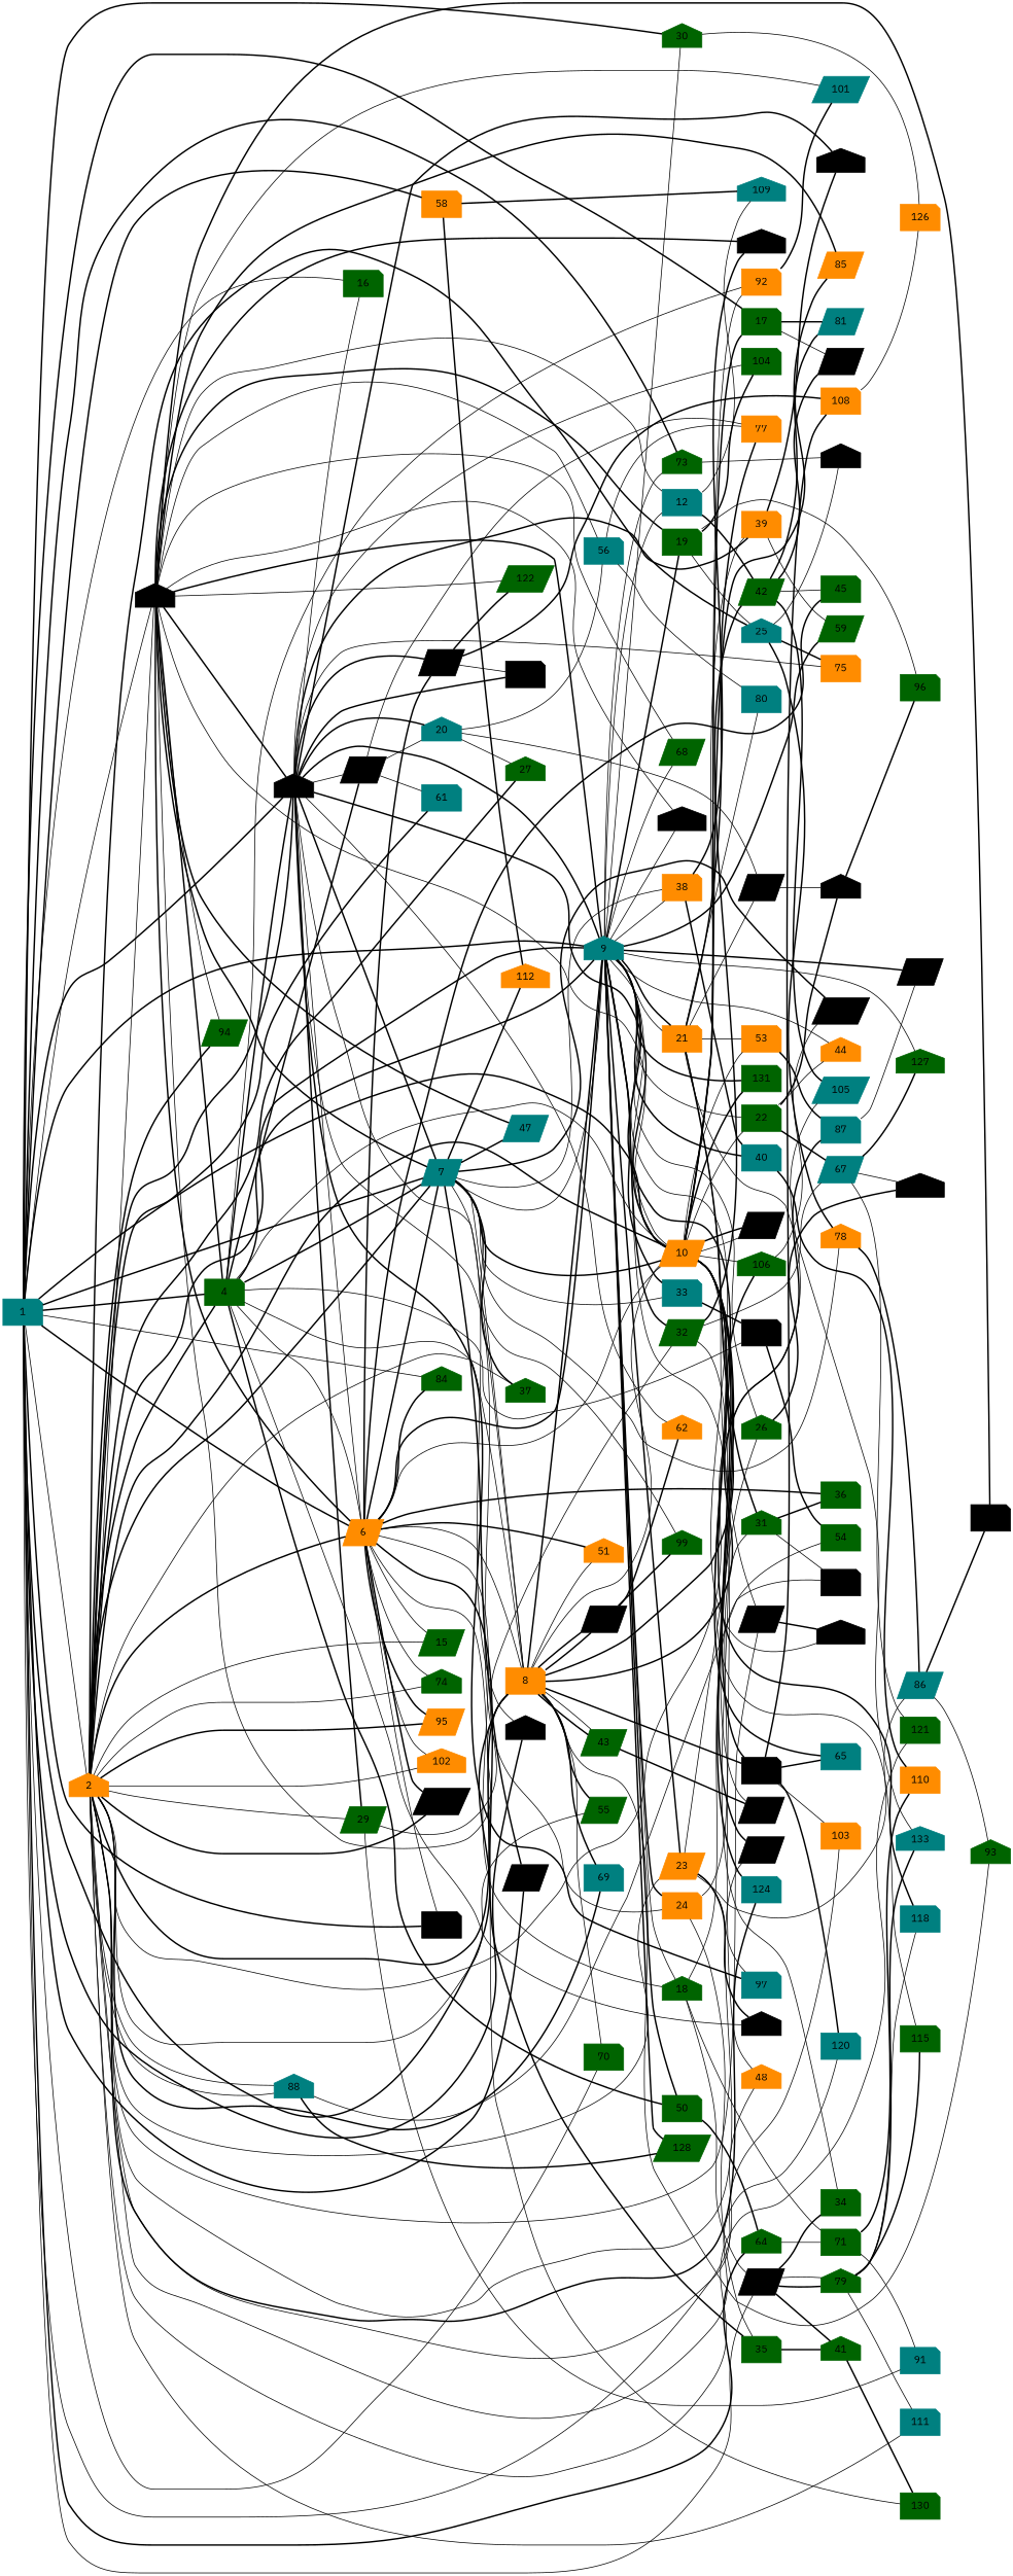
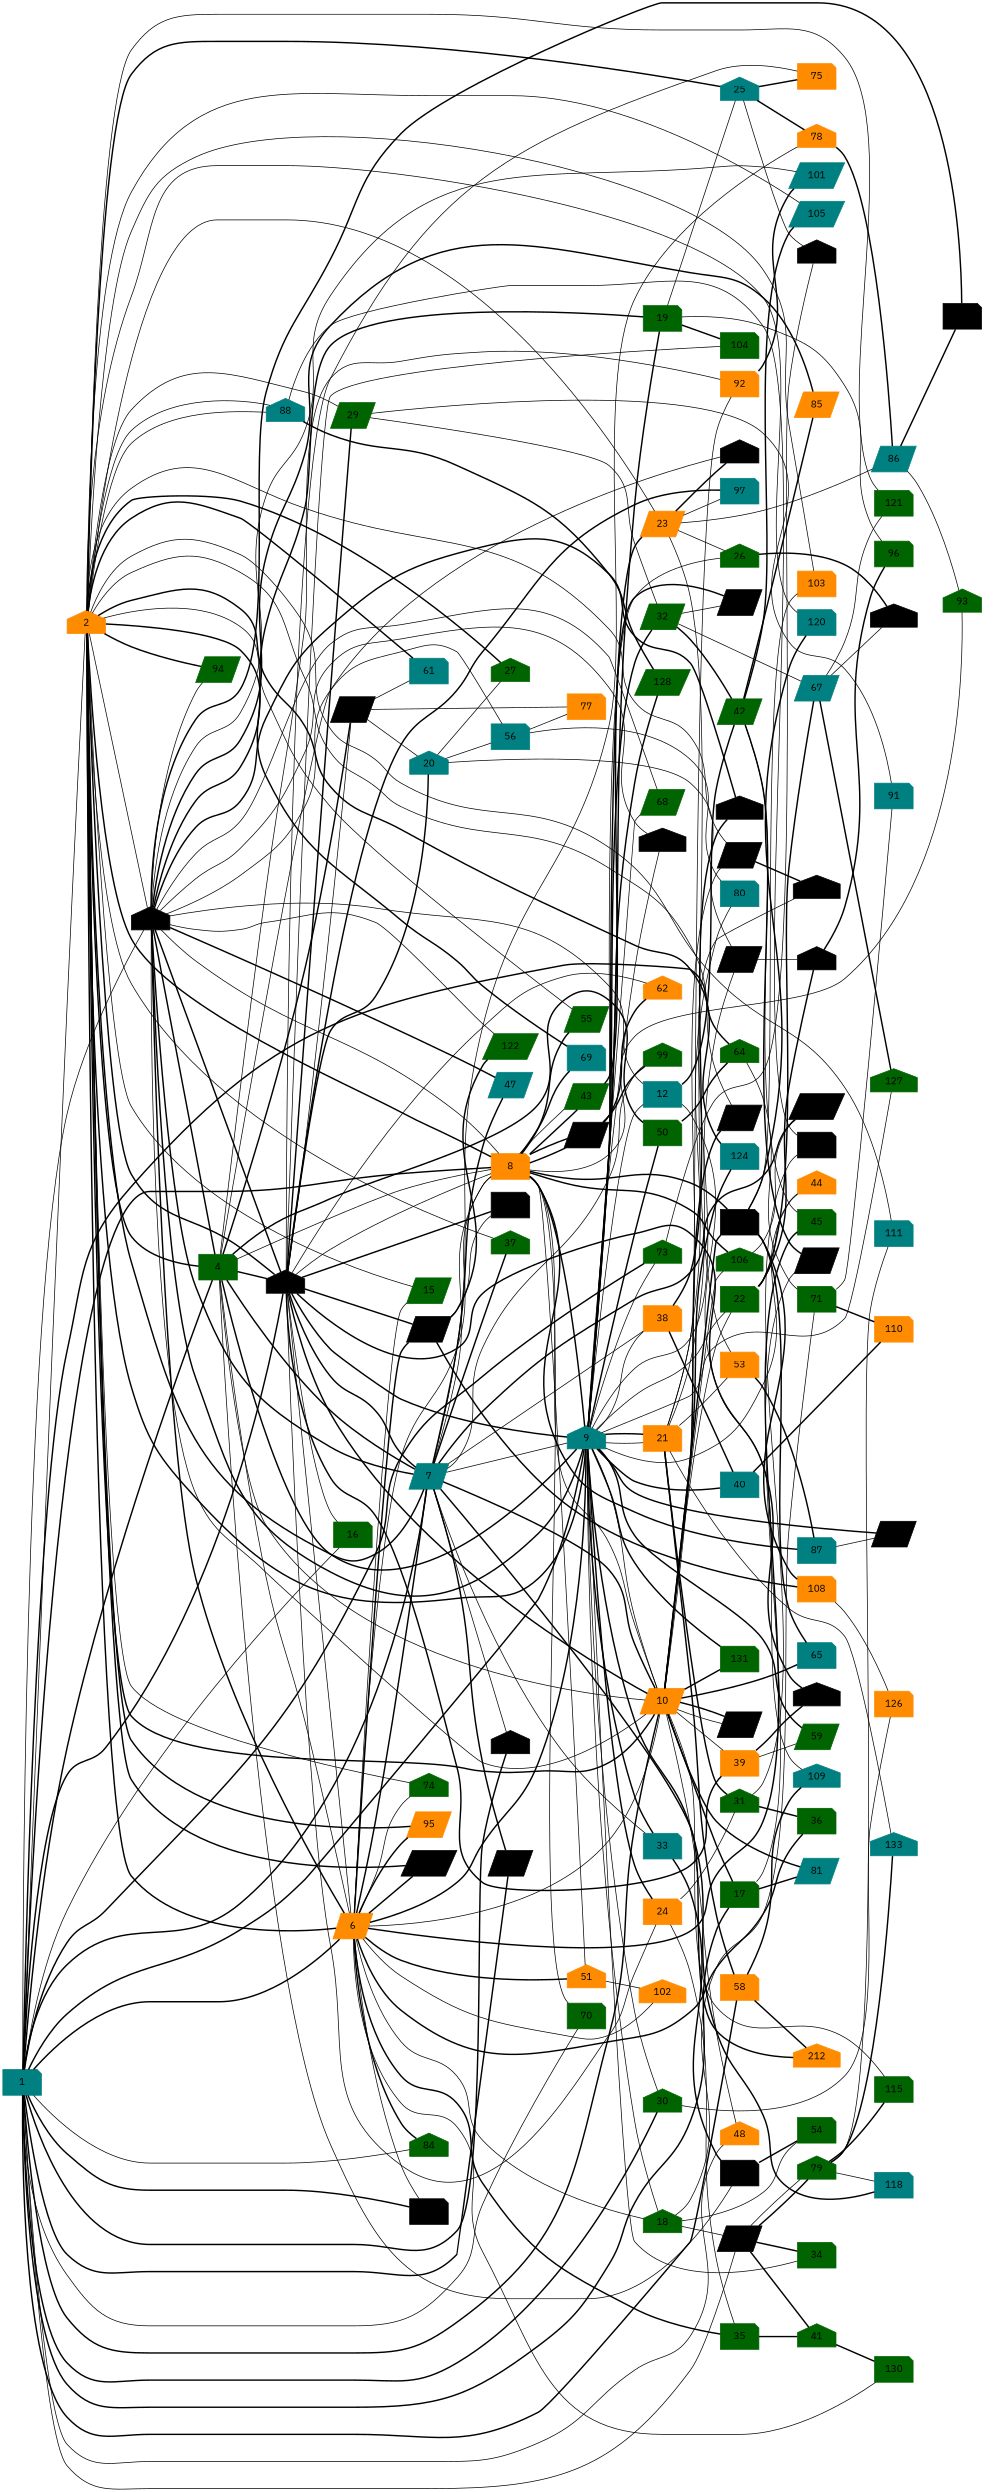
  graph {
    fontname="IBM Plex Sans"
    rankdir=LR
    node [color=darkgreen fontname="IBM Plex Sans" shape=note style=filled]
    edge [fontname="IBM Plex Sans" style=bold]
    1 [color=teal]
    2 [color=darkorange shape=house]
    3 [color=black shape=house]
    4
    5 [color=black shape=house]
    6 [color=darkorange shape=parallelogram]
    7 [color=teal shape=parallelogram]
    8 [color=darkorange]
    9 [color=teal shape=house]
    10 [color=darkorange shape=parallelogram]
    11 [color=black shape=house]
    16
    17
    28 [color=black shape=parallelogram]
    30 [shape=house]
    48 [color=darkorange shape=house]
    58 [color=darkorange]
    60 [color=black shape=parallelogram]
    64 [shape=house]
    70
    73 [shape=house]
    84 [shape=house]
    100 [color=black]
    15 [shape=parallelogram]
    23 [color=darkorange shape=parallelogram]
    25 [color=teal shape=house]
    27 [shape=house]
    29 [shape=parallelogram]
    37 [shape=house]
    55 [shape=parallelogram]
    61 [color=teal]
    69 [color=teal]
    74 [shape=house]
    76 [color=black shape=parallelogram]
    88 [color=teal shape=house]
    94 [shape=parallelogram]
    95 [color=darkorange shape=parallelogram]
    98 [color=black shape=parallelogram]
    102 [color=darkorange shape=house]
    103 [color=darkorange]
    105 [color=teal shape=parallelogram]
    111 [color=teal]
    113 [color=black shape=parallelogram]
    120 [color=teal]
    121
    124 [color=teal]
    12 [color=teal]
    19
    47 [color=teal shape=parallelogram]
    56 [color=teal]
    68 [shape=parallelogram]
    85 [color=darkorange shape=parallelogram]
    101 [color=teal shape=parallelogram]
    114 [color=black shape=house]
    117 [color=black shape=house]
    119 [color=black]
    122 [shape=parallelogram]
    14 [color=black shape=parallelogram]
    49 [color=black]
    50
    57 [color=black shape=house]
    92 [color=darkorange]
    13 [color=black shape=parallelogram]
    20 [color=teal shape=house]
    24 [color=darkorange]
    39 [color=darkorange]
    62 [color=darkorange shape=house]
    75 [color=darkorange]
    97 [color=teal]
    104
    116 [color=black]
    129 [color=black shape=house]
    18 [shape=house]
    35
    36
    45
    51 [color=darkorange shape=house]
    130
    33 [color=teal]
    38 [color=darkorange]
    78 [color=darkorange shape=house]
    99 [shape=house]
-   112 [color=darkorange shape=house]
+   112 [color=darkorange shape=house label=212]
    125 [color=black shape=parallelogram]
    43 [shape=parallelogram]
    46 [color=black shape=parallelogram]
    52 [color=black]
    87 [color=teal]
    93 [shape=house]
    106 [shape=house]
    21 [color=darkorange]
    22
    26 [shape=house]
    32 [shape=parallelogram]
    34
    40 [color=teal]
    44 [color=darkorange shape=house]
    59 [shape=parallelogram]
    90 [color=black shape=parallelogram]
    118 [color=teal]
    127 [shape=house]
    128 [shape=parallelogram]
    131
    132 [color=black shape=house]
    65 [color=teal]
    66 [color=black shape=parallelogram]
    81 [color=teal shape=parallelogram]
    115
    82 [color=black shape=parallelogram]
    41 [shape=house]
    79 [shape=house]
    126 [color=darkorange]
    109 [color=teal shape=house]
    71
    83 [color=black shape=house]
    53 [color=darkorange]
    86 [color=teal shape=parallelogram]
    91 [color=teal]
    123 [color=black]
    42 [shape=parallelogram]
    96
    77 [color=darkorange]
    80 [color=teal]
    54
    108 [color=darkorange]
    63 [color=black shape=parallelogram]
    31 [shape=house]
    89 [color=black shape=parallelogram]
    133 [color=teal shape=house]
    67 [color=teal shape=parallelogram]
    72 [color=black shape=house]
    107 [color=black shape=house]
    110 [color=darkorange]
    1 -- 2 [style=solid]
    1 -- 3 [style=solid]
    1 -- 4
    1 -- 5
    1 -- 6
    1 -- 7
    1 -- 8
    1 -- 9
    1 -- 10
    1 -- 11
    1 -- 16 [style=solid]
    1 -- 17
    1 -- 28 [style=solid]
    1 -- 30
    1 -- 48 [style=solid]
    1 -- 58
    1 -- 60
    1 -- 64
    1 -- 70 [style=solid]
    1 -- 73
    1 -- 84 [style=solid]
    1 -- 100
    2 -- 3 [style=solid]
    2 -- 4
    2 -- 5
    2 -- 6
    2 -- 7
    2 -- 8
    2 -- 9
    2 -- 10
    2 -- 15 [style=solid]
    2 -- 23 [style=solid]
    2 -- 25
    2 -- 27
    2 -- 29 [style=solid]
    2 -- 37 [style=solid]
    2 -- 55 [style=solid]
    2 -- 61
    2 -- 69
    2 -- 74 [style=solid]
    2 -- 76 [style=solid]
    2 -- 88 [style=solid]
    2 -- 88 [style=solid]
    2 -- 94
    2 -- 95
    2 -- 98 [style=solid]
-   2 -- 102 [style=solid]
+   51 -- 102 [style=solid]
    2 -- 103 [style=solid]
    2 -- 105 [style=solid]
    2 -- 111 [style=solid]
    2 -- 113
    2 -- 120 [style=solid]
    2 -- 121 [style=solid]
    2 -- 124
    3 -- 4
    3 -- 5
    3 -- 6
    3 -- 7
    3 -- 8 [style=solid]
    3 -- 9
    3 -- 10 [style=solid]
    3 -- 94 [style=solid]
    3 -- 12 [style=solid]
    3 -- 19
    3 -- 47
    3 -- 56 [style=solid]
    3 -- 68 [style=solid]
    3 -- 85
    3 -- 101 [style=solid]
    3 -- 114 [style=solid]
    3 -- 117
    3 -- 119
    3 -- 122 [style=solid]
    4 -- 5
    4 -- 6 [style=solid]
    4 -- 7
    4 -- 8 [style=solid]
    4 -- 9
    4 -- 10 [style=solid]
    4 -- 14
    4 -- 49 [style=solid]
    4 -- 50
    4 -- 57 [style=solid]
    4 -- 92 [style=solid]
    5 -- 6 [style=solid]
    5 -- 7
    5 -- 8 [style=solid]
    5 -- 9
    5 -- 10
    5 -- 16 [style=solid]
    5 -- 29
    5 -- 14 [style=solid]
    5 -- 13
    5 -- 20
    5 -- 24 [style=solid]
    5 -- 39
    5 -- 62 [style=solid]
    5 -- 75 [style=solid]
    5 -- 97
    5 -- 104 [style=solid]
    5 -- 116
    5 -- 129
    6 -- 7
    6 -- 8 [style=solid]
    6 -- 9
    6 -- 10 [style=solid]
    6 -- 84
    6 -- 100 [style=solid]
    6 -- 15 [style=solid]
    6 -- 74 [style=solid]
    6 -- 95
    6 -- 102 [style=solid]
    6 -- 113
    6 -- 13
    6 -- 18 [style=solid]
    6 -- 35
    6 -- 36
    6 -- 45
    6 -- 51
    6 -- 130 [style=solid]
    7 -- 8 [style=solid]
    7 -- 9 [style=solid]
    7 -- 10
    7 -- 11 [style=solid]
    7 -- 60
    7 -- 37
    7 -- 47
    7 -- 33 [style=solid]
    7 -- 38 [style=solid]
    7 -- 78 [style=solid]
    7 -- 99 [style=solid]
    7 -- 112
    7 -- 125
    8 -- 9
    8 -- 10 [style=solid]
    8 -- 70 [style=solid]
    8 -- 55
    8 -- 69
    8 -- 51 [style=solid]
    8 -- 43
    8 -- 43 [style=solid]
    8 -- 46
    8 -- 46
    8 -- 52
    8 -- 87
    8 -- 93 [style=solid]
    8 -- 106
    9 -- 10 [style=solid]
    9 -- 30 [style=solid]
    9 -- 73 [style=solid]
    9 -- 23
    9 -- 12 [style=solid]
    9 -- 19
    9 -- 68 [style=solid]
    9 -- 114 [style=solid]
    9 -- 50
    9 -- 24
    9 -- 18 [style=solid]
    9 -- 33
    9 -- 38 [style=solid]
    9 -- 21 [style=solid]
    9 -- 21
    9 -- 22 [style=solid]
    9 -- 26 [style=solid]
    9 -- 32
    9 -- 34 [style=solid]
    9 -- 40
    9 -- 44 [style=solid]
    9 -- 59
    9 -- 90
    9 -- 118
    9 -- 127 [style=solid]
    9 -- 128
    9 -- 131
    9 -- 132 [style=solid]
    10 -- 17
    10 -- 48 [style=solid]
    10 -- 98
    10 -- 124
    10 -- 92 [style=solid]
    10 -- 39 [style=solid]
    10 -- 52
    10 -- 106 [style=solid]
    10 -- 22 [style=solid]
    10 -- 131
    10 -- 65
    10 -- 66 [style=solid]
    10 -- 66
    10 -- 81
    10 -- 115 [style=solid]
    17 -- 81
    17 -- 82 [style=solid]
    28 -- 34
    28 -- 41
    28 -- 79
    28 -- 79 [style=solid]
    30 -- 126 [style=solid]
    58 -- 112
    58 -- 109
    64 -- 71 [style=solid]
    73 -- 83 [style=solid]
    23 -- 57
    23 -- 97 [style=solid]
    23 -- 26 [style=solid]
-   10 -- 53 [style=solid]
+   23 -- 53 [style=solid]
    23 -- 86 [style=solid]
    25 -- 75
    25 -- 78
    25 -- 83 [style=solid]
    29 -- 32 [style=solid]
    29 -- 91 [style=solid]
    76 -- 132
    88 -- 128
    88 -- 123 [style=solid]
    12 -- 109 [style=solid]
    12 -- 42
    19 -- 25 [style=solid]
    19 -- 104
    19 -- 96 [style=solid]
    56 -- 77 [style=solid]
    56 -- 80 [style=solid]
    14 -- 61 [style=solid]
    14 -- 20 [style=solid]
    14 -- 77 [style=solid]
    49 -- 54
    50 -- 64
    92 -- 101
    13 -- 122
    13 -- 116 [style=solid]
    13 -- 108
    20 -- 27 [style=solid]
    20 -- 56 [style=solid]
    20 -- 63 [style=solid]
    24 -- 35 [style=solid]
    24 -- 31 [style=solid]
    39 -- 129
    39 -- 59 [style=solid]
    18 -- 28 [style=solid]
    18 -- 71 [style=solid]
    18 -- 54 [style=solid]
    35 -- 41
    33 -- 49
    38 -- 117
    38 -- 40
    78 -- 86
    43 -- 89
    46 -- 62
    46 -- 99
    52 -- 103 [style=solid]
    52 -- 120
    52 -- 65
    52 -- 108
    87 -- 90 [style=solid]
    106 -- 125 [style=solid]
-   21 -- 77
+   21 -- 58
    21 -- 76 [style=solid]
    21 -- 53 [style=solid]
    21 -- 80 [style=solid]
    21 -- 63 [style=solid]
    21 -- 31
    21 -- 133 [style=solid]
    22 -- 44 [style=solid]
    22 -- 67
    22 -- 72
    26 -- 107
    32 -- 42
    32 -- 89 [style=solid]
    32 -- 67 [style=solid]
    40 -- 110
    41 -- 130
    79 -- 111 [style=solid]
    79 -- 118 [style=solid]
    79 -- 115
    79 -- 133
    71 -- 91 [style=solid]
    71 -- 110
    53 -- 87
    86 -- 119
    86 -- 93 [style=solid]
    42 -- 105
    42 -- 85
    42 -- 45 [style=solid]
    42 -- 82
    108 -- 126 [style=solid]
    63 -- 72 [style=solid]
    31 -- 36
    31 -- 123 [style=solid]
    67 -- 121 [style=solid]
    67 -- 127
    67 -- 107 [style=solid]
    72 -- 96
  }
